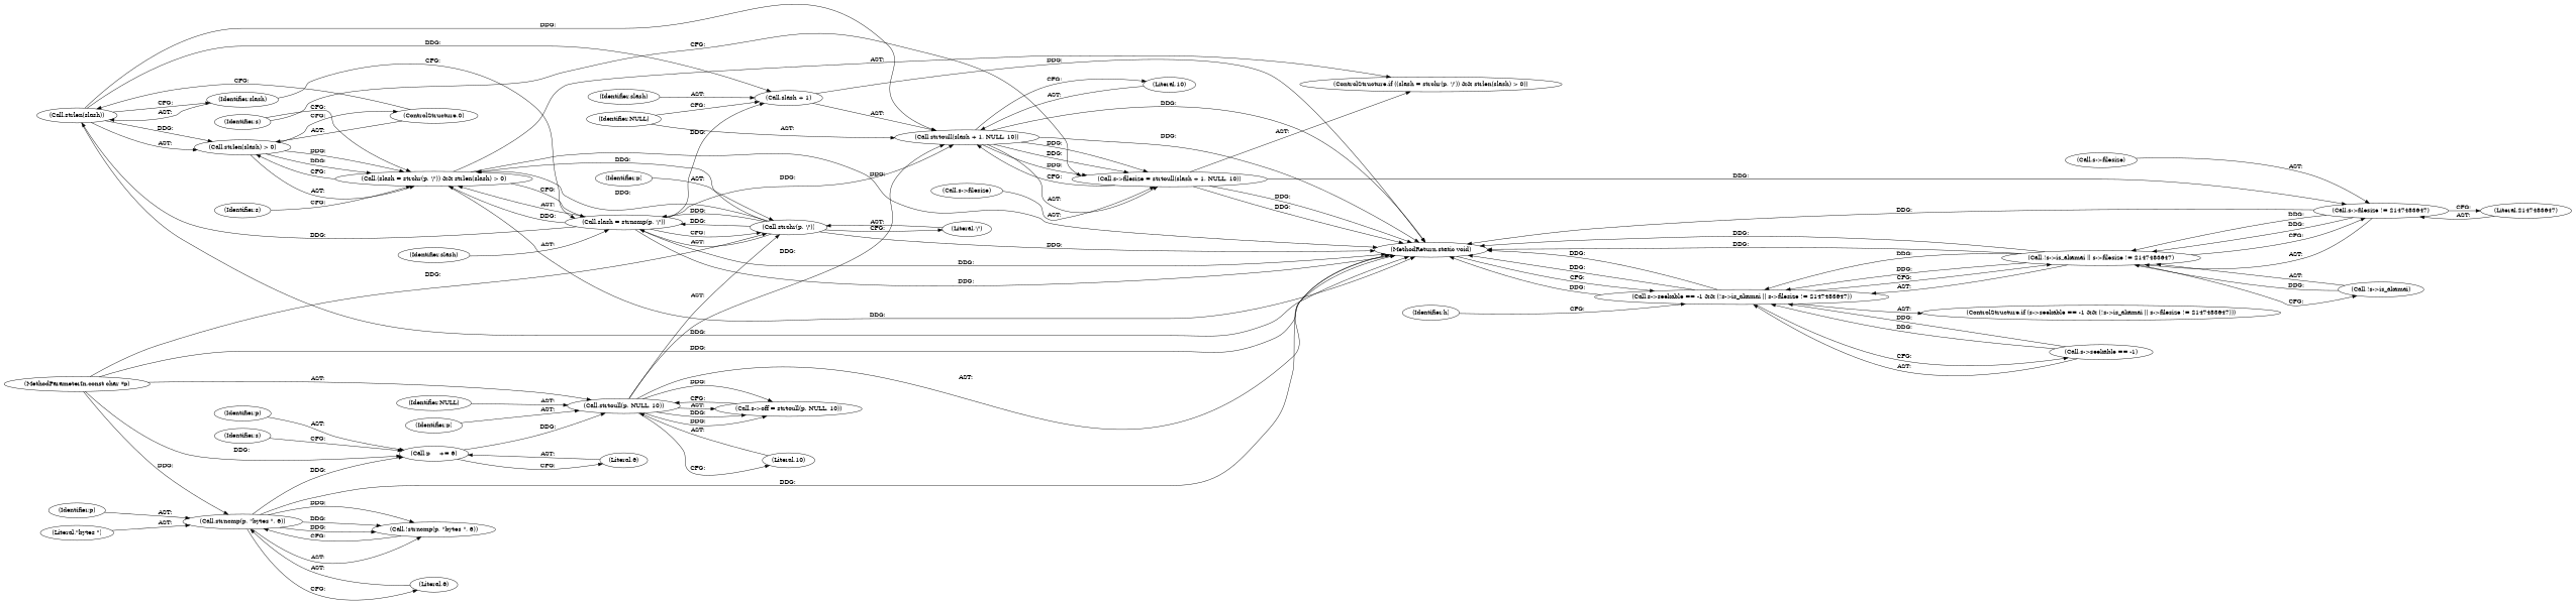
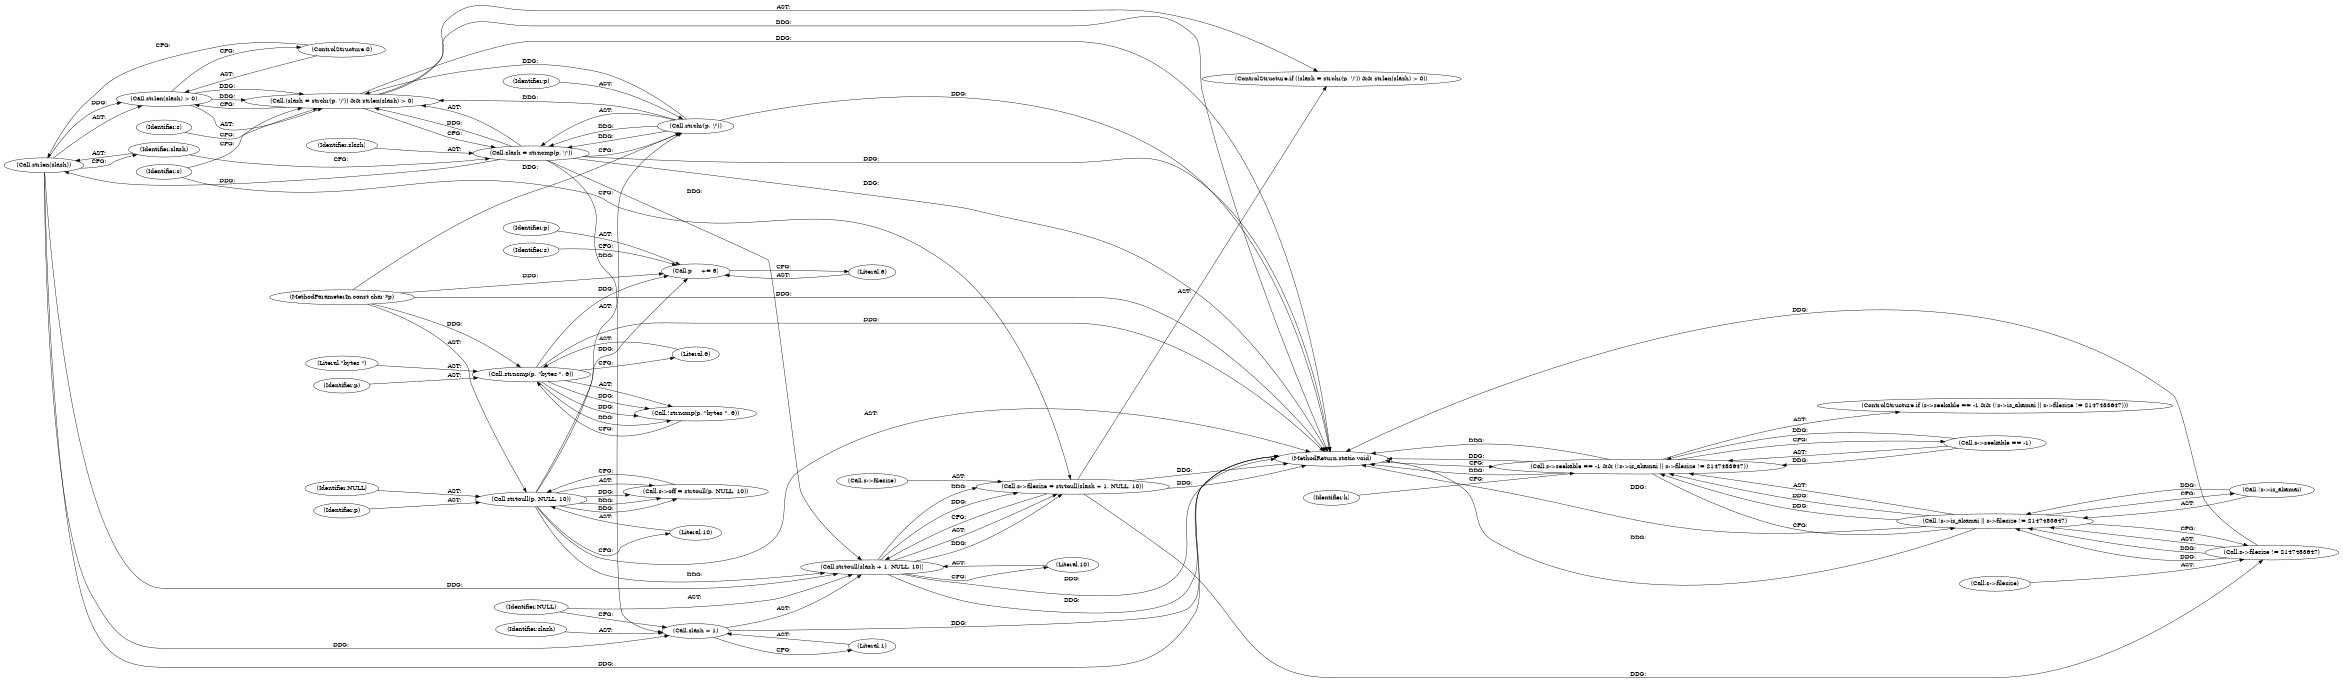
  digraph {
    rankdir=LR
    n1 [label="(Call,strlen(slash))"]
    n2 [label="(Call,strlen(slash) > 0)"]
    n3 [label="(Call,strtoull(slash + 1, NULL, 10))"]
    n4 [label="(Call,slash + 1)"]
    n5 [label="(Identifier,slash)"]
    n6 [label="(MethodReturn,static void)"]
    n7 [label="(Call,(slash = strchr(p, '/')) && strlen(slash) > 0)"]
    n8 [label="(ControlStructure,0)"]
    n9 [label="(Call,s->filesize = strtoull(slash + 1, NULL, 10))"]
    n10 [label="(Literal,10)"]
+   n11 [label="(Literal,1)"]
    n12 [label="(Call,slash = strncmp(p, '/'))"]
    n13 [label="(Call,s->seekable == -1 && (!s->is_akamai || s->filesize != 2147483647))"]
    n14 [label="(Call,strchr(p, '/'))"]
-   n15 [label="(Literal,'/')"]
    n16 [label="(ControlStructure,if ((slash = strchr(p, '/')) && strlen(slash) > 0))"]
    n17 [label="(Call,strtoull(p, NULL, 10))"]
    n18 [label="(Literal,10)"]
    n19 [label="(Call,s->off = strtoull(p, NULL, 10))"]
    n20 [label="(Call,p     += 6)"]
    n21 [label="(Literal,6)"]
    n22 [label="(Call,strncmp(p, \"bytes \", 6))"]
    n23 [label="(Call,!strncmp(p, \"bytes \", 6))"]
    n24 [label="(Literal,6)"]
    n25 [label="(MethodParameterIn,const char *p)"]
    n26 [label="(Call,s->filesize != 2147483647)"]
    n27 [label="(Call,!s->is_akamai || s->filesize != 2147483647)"]
-   n28 [label="(Literal,2147483647)"]
    n29 [label="(Call,!s->is_akamai)"]
    n30 [label="(Call,s->seekable == -1)"]
    n31 [label="(ControlStructure,if (s->seekable == -1 && (!s->is_akamai || s->filesize != 2147483647)))"]
    n32 [label="(Call,s->filesize)"]
    n33 [label="(Identifier,NULL)"]
    n34 [label="(Call,s->filesize)"]
    n35 [label="(Identifier,p)"]
    n36 [label="(Identifier,s)"]
    n37 [label="(Identifier,p)"]
    n38 [label="(Identifier,h)"]
    n39 [label="(Identifier,s)"]
    n40 [label="(Identifier,slash)"]
    n41 [label="(Identifier,p)"]
    n42 [label="(Identifier,s)"]
    n43 [label="(Identifier,NULL)"]
    n44 [label="(Literal,\"bytes \")"]
    n45 [label="(Identifier,slash)"]
    n46 [label="(Identifier,p)"]
    n1 -> n2 [label="AST: "]
    n1 -> n2 [label="DDG: "]
    n1 -> n3 [label="DDG: "]
    n1 -> n4 [label="DDG: "]
    n1 -> n5 [label="CFG: "]
    n1 -> n6 [label="DDG: "]
    n2 -> n7 [label="AST: "]
    n2 -> n7 [label="DDG: "]
    n2 -> n7 [label="DDG: "]
    n2 -> n8 [label="CFG: "]
    n3 -> n6 [label="DDG: "]
    n3 -> n6 [label="DDG: "]
    n3 -> n9 [label="AST: "]
    n3 -> n9 [label="DDG: "]
    n3 -> n9 [label="DDG: "]
    n3 -> n9 [label="DDG: "]
    n3 -> n10 [label="CFG: "]
    n4 -> n3 [label="AST: "]
    n4 -> n6 [label="DDG: "]
+   n4 -> n11 [label="CFG: "]
    n5 -> n1 [label="AST: "]
    n5 -> n12 [label="CFG: "]
    n6 -> n13 [label="CFG: "]
    n7 -> n2 [label="CFG: "]
    n7 -> n6 [label="DDG: "]
    n7 -> n6 [label="DDG: "]
    n7 -> n12 [label="CFG: "]
    n7 -> n16 [label="AST: "]
    n8 -> n1 [label="CFG: "]
    n8 -> n2 [label="AST: "]
    n9 -> n3 [label="CFG: "]
    n9 -> n6 [label="DDG: "]
    n9 -> n6 [label="DDG: "]
    n9 -> n16 [label="AST: "]
    n9 -> n26 [label="DDG: "]
    n10 -> n3 [label="AST: "]
+   n11 -> n4 [label="AST: "]
    n12 -> n1 [label="DDG: "]
    n12 -> n3 [label="DDG: "]
    n12 -> n4 [label="DDG: "]
    n12 -> n6 [label="DDG: "]
    n12 -> n6 [label="DDG: "]
    n12 -> n7 [label="AST: "]
    n12 -> n7 [label="DDG: "]
    n12 -> n14 [label="CFG: "]
    n13 -> n6 [label="DDG: "]
    n13 -> n6 [label="DDG: "]
    n13 -> n6 [label="DDG: "]
    n13 -> n27 [label="CFG: "]
    n13 -> n30 [label="CFG: "]
    n13 -> n31 [label="AST: "]
    n14 -> n6 [label="DDG: "]
    n14 -> n7 [label="DDG: "]
    n14 -> n7 [label="DDG: "]
    n14 -> n12 [label="AST: "]
    n14 -> n12 [label="DDG: "]
    n14 -> n12 [label="DDG: "]
-   n14 -> n15 [label="CFG: "]
-   n15 -> n14 [label="AST: "]
    n17 -> n3 [label="DDG: "]
    n17 -> n6 [label="AST: "]
    n17 -> n14 [label="AST: "]
    n17 -> n18 [label="CFG: "]
    n17 -> n19 [label="AST: "]
    n17 -> n19 [label="DDG: "]
    n17 -> n19 [label="DDG: "]
    n17 -> n19 [label="DDG: "]
    n18 -> n17 [label="AST: "]
    n19 -> n17 [label="CFG: "]
-   n20 -> n17 [label="DDG: "]
+   n17 -> n20 [label="DDG: "]
    n20 -> n21 [label="CFG: "]
    n21 -> n20 [label="AST: "]
    n22 -> n6 [label="DDG: "]
    n22 -> n20 [label="DDG: "]
    n22 -> n23 [label="AST: "]
    n22 -> n23 [label="DDG: "]
    n22 -> n23 [label="DDG: "]
    n22 -> n23 [label="DDG: "]
    n22 -> n24 [label="CFG: "]
    n23 -> n22 [label="CFG: "]
    n24 -> n22 [label="AST: "]
    n25 -> n6 [label="DDG: "]
    n25 -> n14 [label="DDG: "]
    n25 -> n17 [label="AST: "]
    n25 -> n20 [label="DDG: "]
    n25 -> n22 [label="DDG: "]
    n26 -> n6 [label="DDG: "]
    n26 -> n27 [label="AST: "]
    n26 -> n27 [label="DDG: "]
    n26 -> n27 [label="DDG: "]
-   n26 -> n28 [label="CFG: "]
    n27 -> n6 [label="DDG: "]
    n27 -> n6 [label="DDG: "]
    n27 -> n13 [label="AST: "]
    n27 -> n13 [label="DDG: "]
    n27 -> n13 [label="DDG: "]
    n27 -> n26 [label="CFG: "]
    n27 -> n29 [label="CFG: "]
-   n28 -> n26 [label="AST: "]
    n29 -> n27 [label="AST: "]
    n29 -> n27 [label="DDG: "]
    n30 -> n13 [label="AST: "]
    n30 -> n13 [label="DDG: "]
    n30 -> n13 [label="DDG: "]
    n32 -> n9 [label="AST: "]
    n33 -> n3 [label="AST: "]
    n33 -> n4 [label="CFG: "]
    n34 -> n26 [label="AST: "]
    n35 -> n20 [label="AST: "]
    n36 -> n7 [label="CFG: "]
    n37 -> n22 [label="AST: "]
    n38 -> n13 [label="CFG: "]
    n39 -> n7 [label="CFG: "]
    n39 -> n9 [label="CFG: "]
    n40 -> n4 [label="AST: "]
    n41 -> n14 [label="AST: "]
    n42 -> n20 [label="CFG: "]
    n43 -> n17 [label="AST: "]
    n44 -> n22 [label="AST: "]
    n45 -> n12 [label="AST: "]
    n46 -> n17 [label="AST: "]
  }
